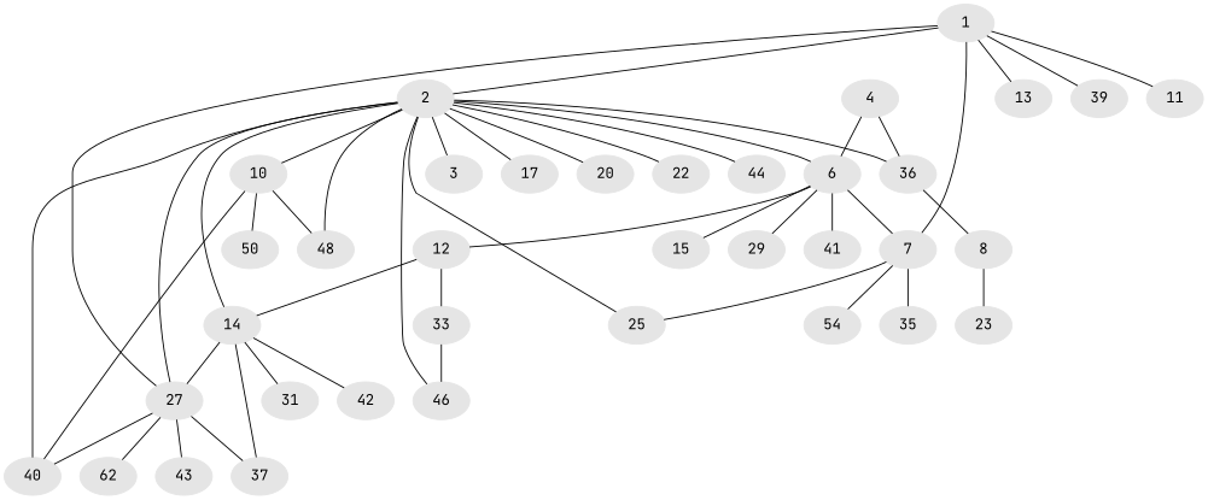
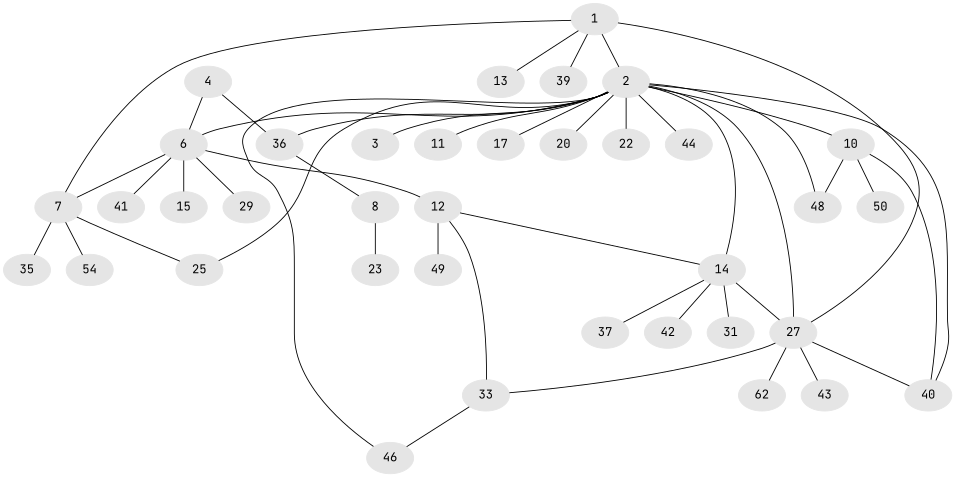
  graph {
    fontname="JetBrains Mono"
    node [color=gray90 fontname="JetBrains Mono" style=filled]
    edge [fontname="JetBrains Mono"]
    1 [super="+5"]
    2 [super="+26"]
    7 [super="+18"]
    13
    27 [super="+28"]
    39
    3
    6 [super="+24"]
    10 [super="+16"]
    11
    14 [super="+19"]
    17
    20
    22
    25
    36 [super="+48"]
    40
    44
    n19 [label=48]
    46
    n21 [label=54]
    35
    33 [super="+47"]
    n24 [label=62]
    43
    4 [super="+9"]
    12 [super="+38"]
    15 [super="+21"]
    29
    41
    8 [super="+30"]
    23
    50
    31
    37
    42
+   49
    1 -- 2 [weight=2]
    1 -- 7
    1 -- 13
    1 -- 27
    1 -- 39
    2 -- 27
    2 -- 3
    2 -- 6
    2 -- 10 [weight=2]
-   1 -- 11
+   2 -- 11
    2 -- 14 [weight=2]
    2 -- 17
    2 -- 20
    2 -- 22
    2 -- 25
    2 -- 36
    2 -- 40
    2 -- 44
    2 -- n19
    2 -- 46
    7 -- 25
    7 -- n21
    7 -- 35
    27 -- 40
-   27 -- 37
+   27 -- 33
    27 -- n24
    27 -- 43
    6 -- 7
    6 -- 12 [weight=2]
    6 -- 15
    6 -- 29
    6 -- 41
    10 -- 40
    10 -- n19
    10 -- 50
    14 -- 27
    14 -- 31
    14 -- 37
    14 -- 42
    36 -- 8
    33 -- 46
    4 -- 6
    4 -- 36
    12 -- 14
    12 -- 33
+   12 -- 49
    8 -- 23
  }
